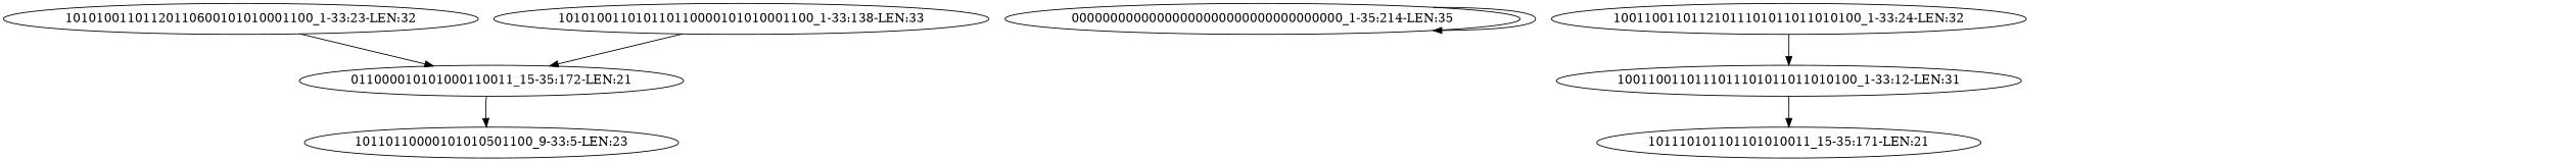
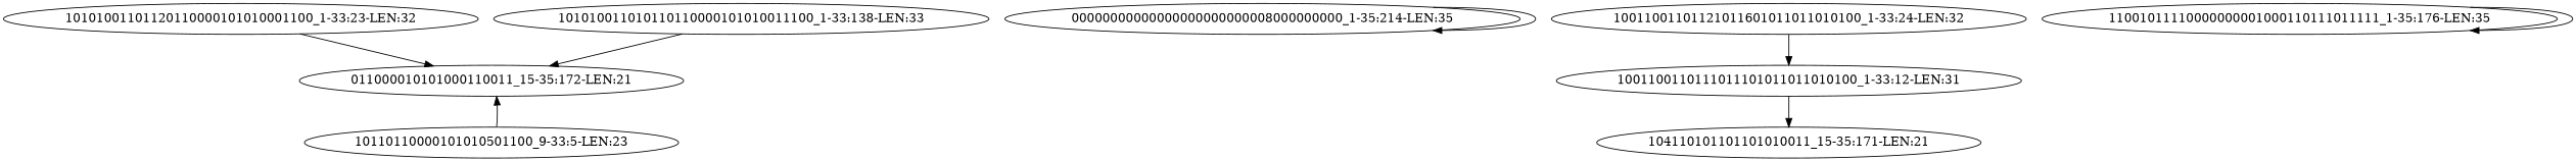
  digraph {
-   "10101001101120110000101010001100_1-33:23-LEN:32" [label="10101001101120110600101010001100_1-33:23-LEN:32"]
+   "10101001101120110000101010001100_1-33:23-LEN:32"
    "011000010101000110011_15-35:172-LEN:21"
-   "00000000000000000000000000000000000_1-35:214-LEN:35"
-   "10011001101121011101011011010100_1-33:24-LEN:32"
+   "00000000000000000000000000000000000_1-35:214-LEN:35" [label="00000000000000000000000008000000000_1-35:214-LEN:35"]
+   "10011001101121011101011011010100_1-33:24-LEN:32" [label="10011001101121011601011011010100_1-33:24-LEN:32"]
    "1001100110111011101011011010100_1-33:12-LEN:31"
-   "101110101101101010011_15-35:171-LEN:21"
+   "11001011110000000001000110111011111_1-35:176-LEN:35"
+   "101110101101101010011_15-35:171-LEN:21" [label="104110101101101010011_15-35:171-LEN:21"]
    n8 [label="10110110000101010501100_9-33:5-LEN:23"]
-   "101010011010110110000101010001100_1-33:138-LEN:33"
+   "101010011010110110000101010001100_1-33:138-LEN:33" [label="101010011010110110000101010011100_1-33:138-LEN:33"]
    "10101001101120110000101010001100_1-33:23-LEN:32" -> "011000010101000110011_15-35:172-LEN:21"
    "00000000000000000000000000000000000_1-35:214-LEN:35" -> "00000000000000000000000000000000000_1-35:214-LEN:35"
    "10011001101121011101011011010100_1-33:24-LEN:32" -> "1001100110111011101011011010100_1-33:12-LEN:31"
    "1001100110111011101011011010100_1-33:12-LEN:31" -> "101110101101101010011_15-35:171-LEN:21"
-   "011000010101000110011_15-35:172-LEN:21" -> n8
+   "11001011110000000001000110111011111_1-35:176-LEN:35" -> "11001011110000000001000110111011111_1-35:176-LEN:35"
+   n8 -> "011000010101000110011_15-35:172-LEN:21"
    "101010011010110110000101010001100_1-33:138-LEN:33" -> "011000010101000110011_15-35:172-LEN:21"
  }
